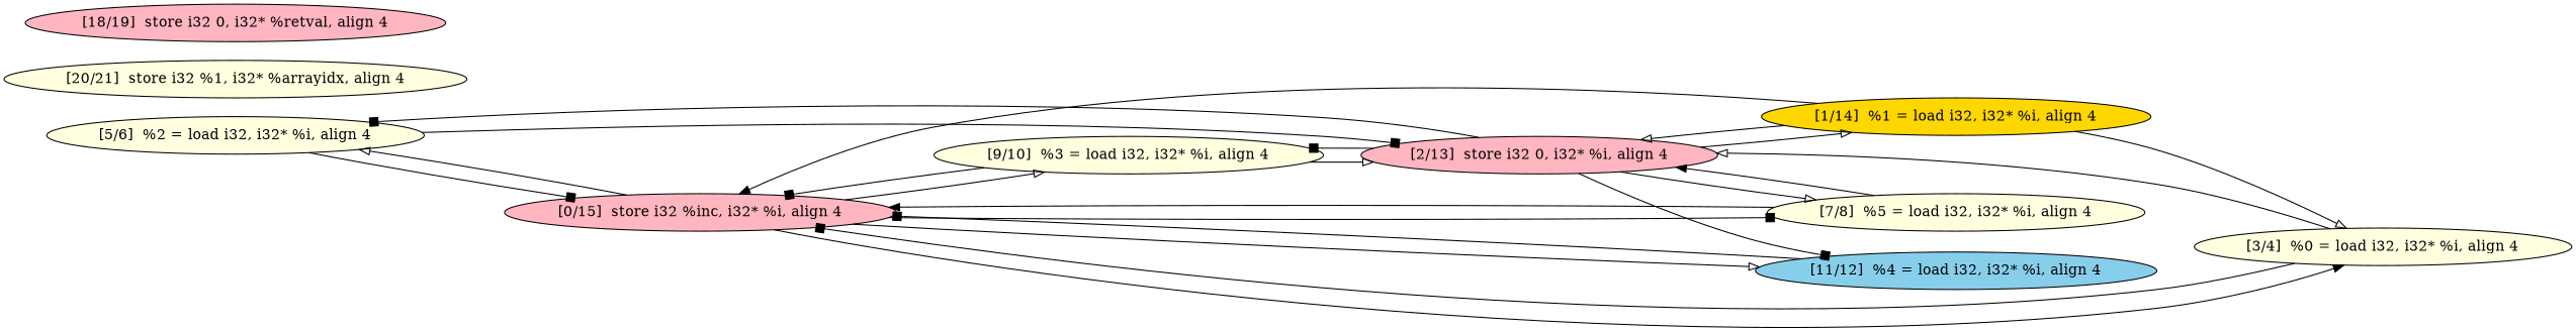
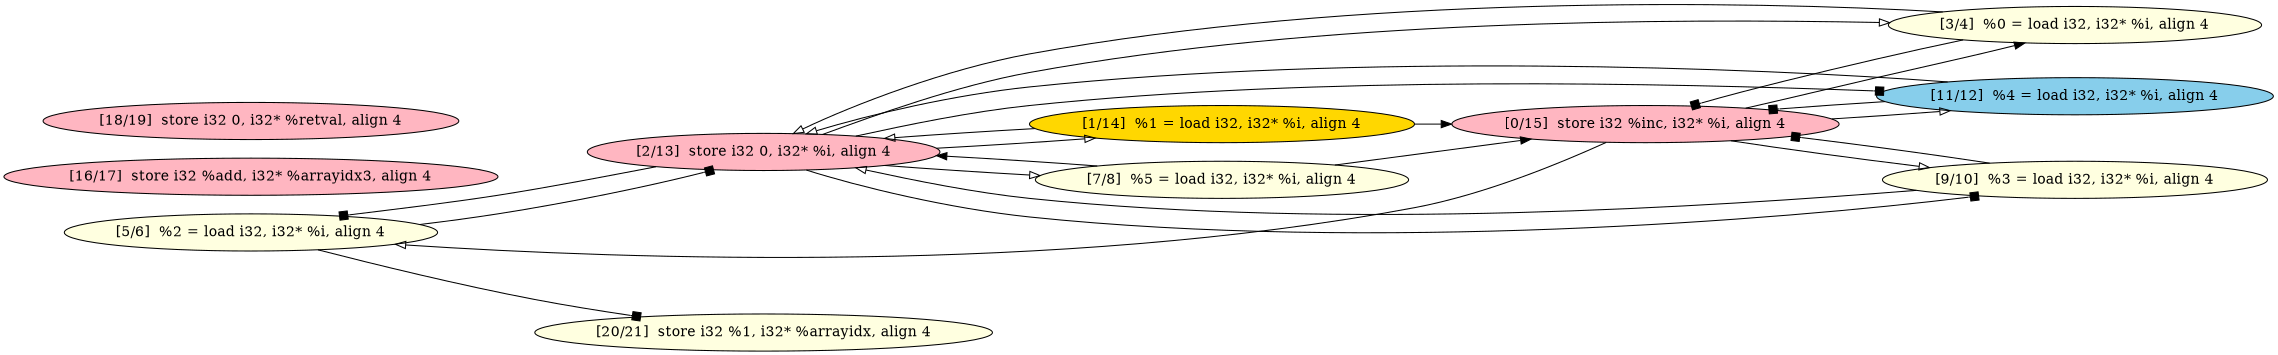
  digraph {
    rankdir=LR
    node [fillcolor=lightyellow shape=ellipse style=filled]
    edge [arrowhead=onormal]
    n1 [label="[5/6]  %2 = load i32, i32* %i, align 4"]
    n2 [fillcolor=lightpink label="[0/15]  store i32 %inc, i32* %i, align 4"]
    n3 [fillcolor=lightpink label="[2/13]  store i32 0, i32* %i, align 4"]
    n4 [label="[7/8]  %5 = load i32, i32* %i, align 4"]
    n5 [label="[3/4]  %0 = load i32, i32* %i, align 4"]
    n6 [fillcolor=skyblue label="[11/12]  %4 = load i32, i32* %i, align 4"]
    n7 [label="[9/10]  %3 = load i32, i32* %i, align 4"]
    n8 [fillcolor=gold label="[1/14]  %1 = load i32, i32* %i, align 4"]
    n9 [label="[20/21]  store i32 %1, i32* %arrayidx, align 4"]
+   n10 [fillcolor=lightpink label="[16/17]  store i32 %add, i32* %arrayidx3, align 4"]
    n11 [fillcolor=lightpink label="[18/19]  store i32 0, i32* %retval, align 4"]
-   n1 -> n2 [arrowhead=box]
+   n1 -> n9 [arrowhead=box]
    n1 -> n3 [arrowhead=box]
    n2 -> n1
-   n2 -> n4 [arrowhead=box]
    n2 -> n5 [arrowhead=normal]
    n2 -> n6
    n2 -> n7
    n3 -> n1 [arrowhead=box]
    n3 -> n4
-   n8 -> n5
+   n3 -> n5
    n3 -> n6 [arrowhead=box]
    n3 -> n7 [arrowhead=box]
    n3 -> n8
    n4 -> n2 [arrowhead=normal]
    n4 -> n3 [arrowhead=normal]
    n5 -> n2 [arrowhead=box]
    n5 -> n3
    n6 -> n2 [arrowhead=box]
+   n6 -> n3
    n7 -> n2 [arrowhead=box]
    n7 -> n3
    n8 -> n2 [arrowhead=normal]
    n8 -> n3
  }
